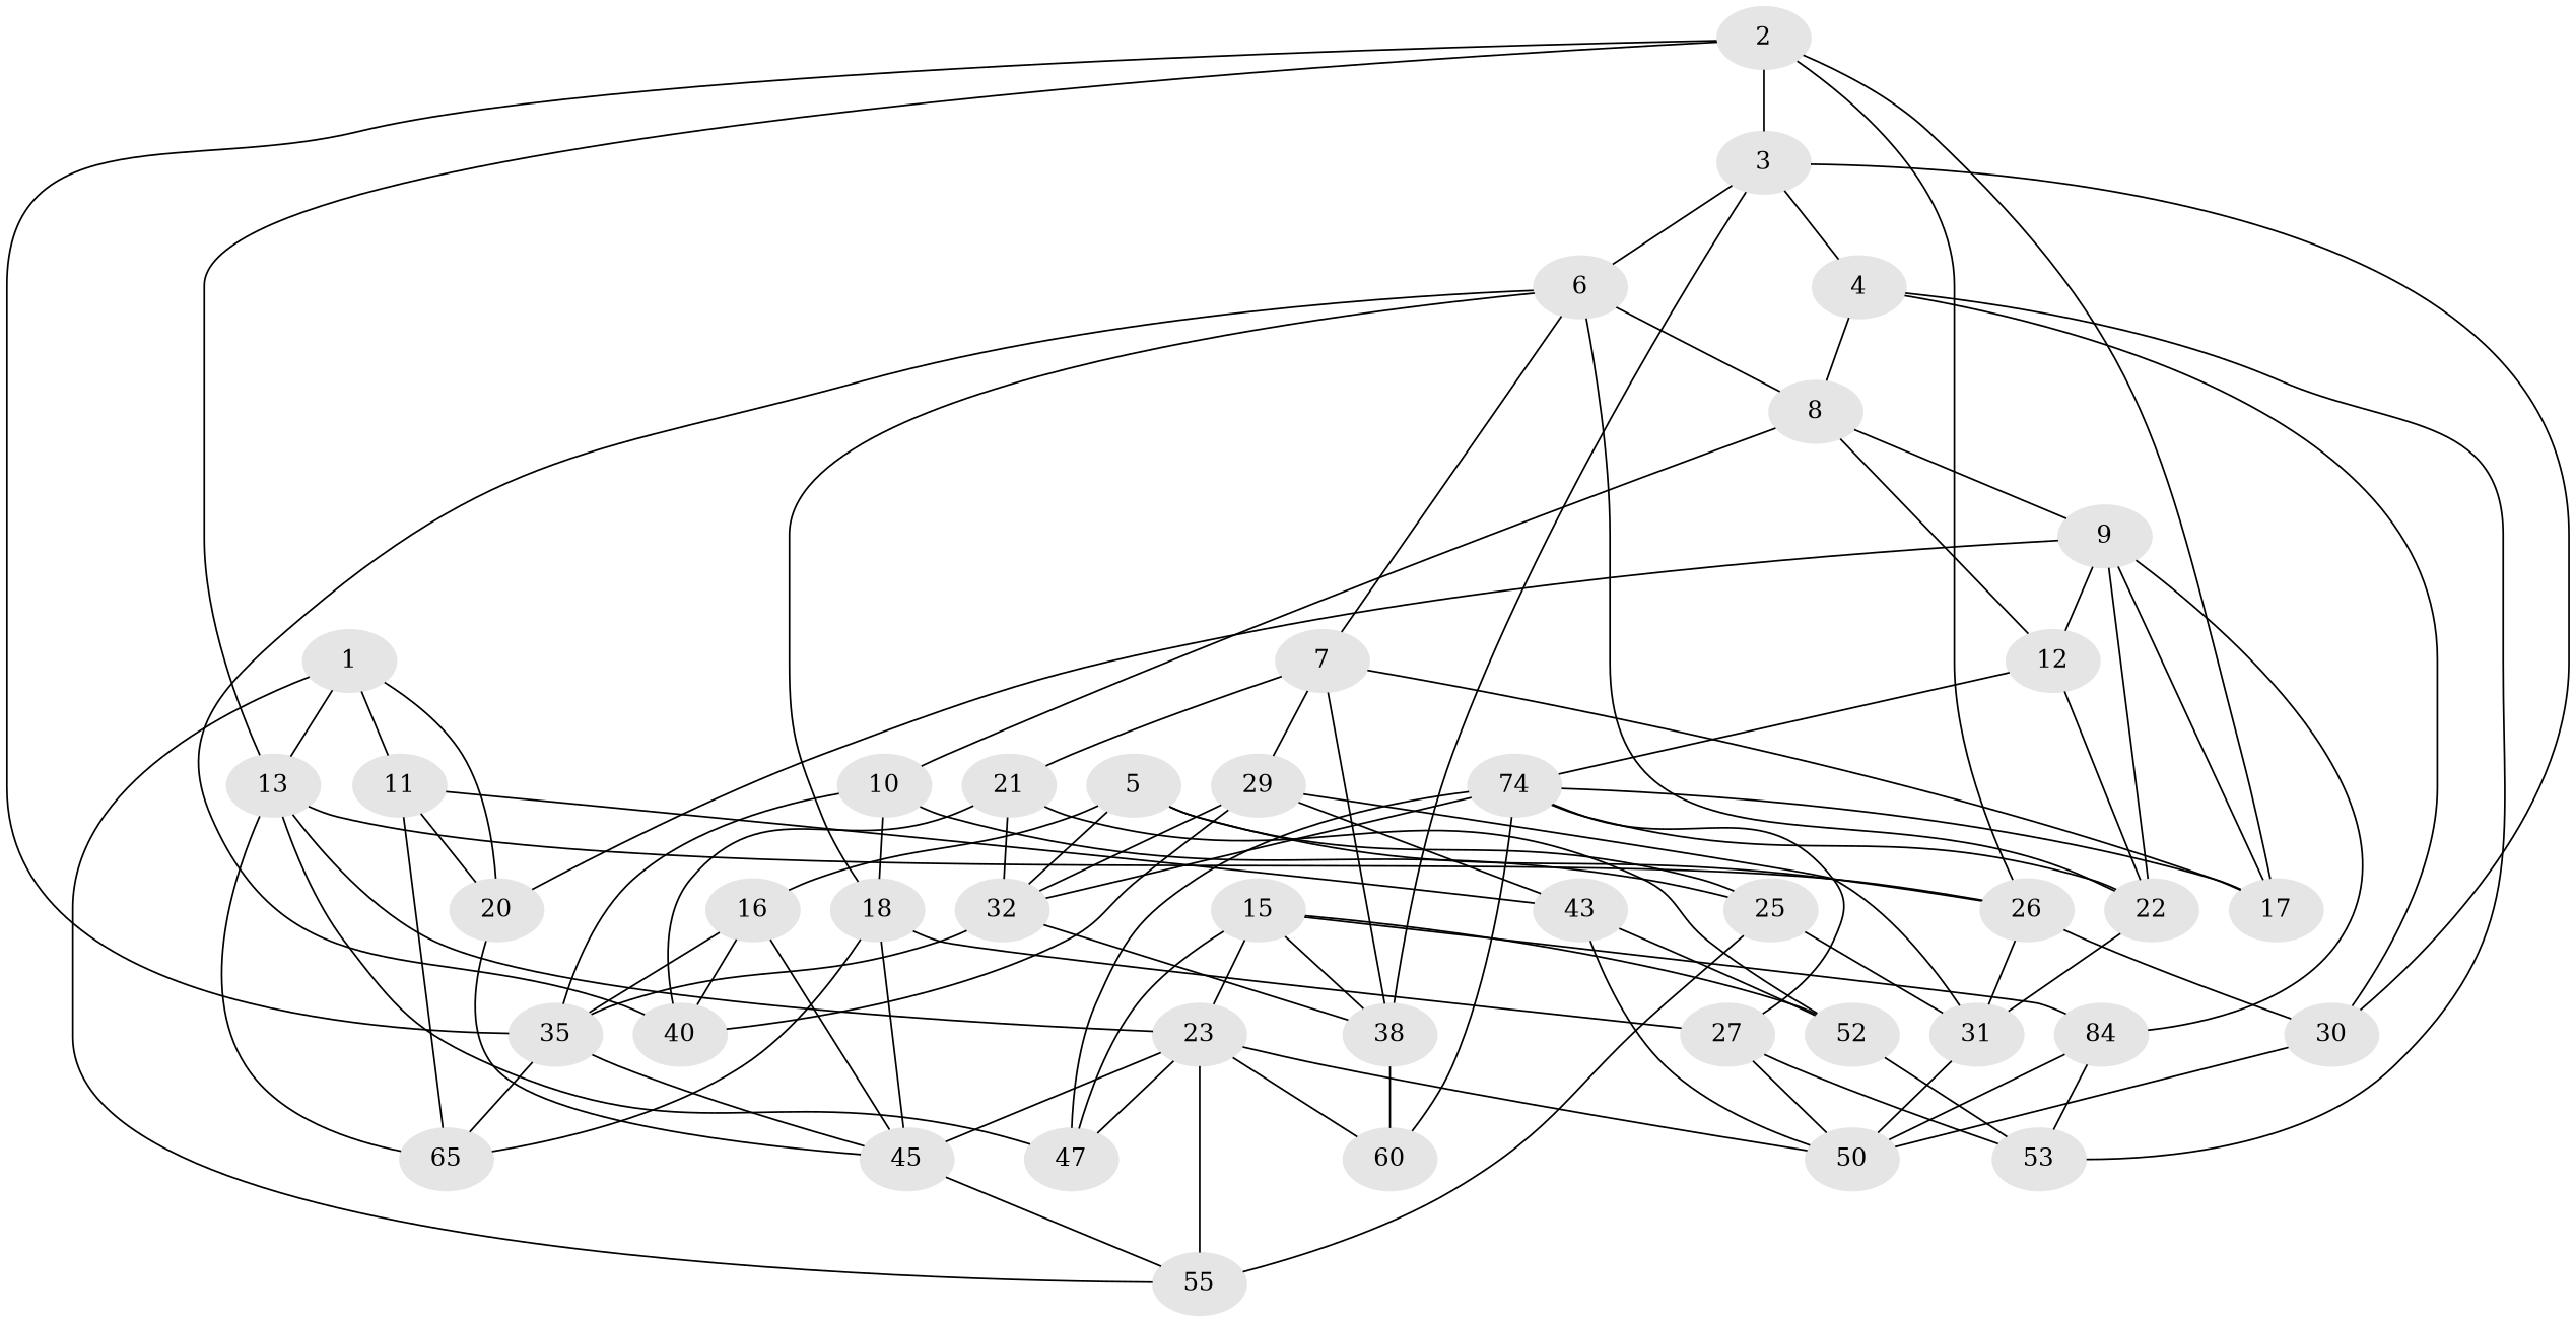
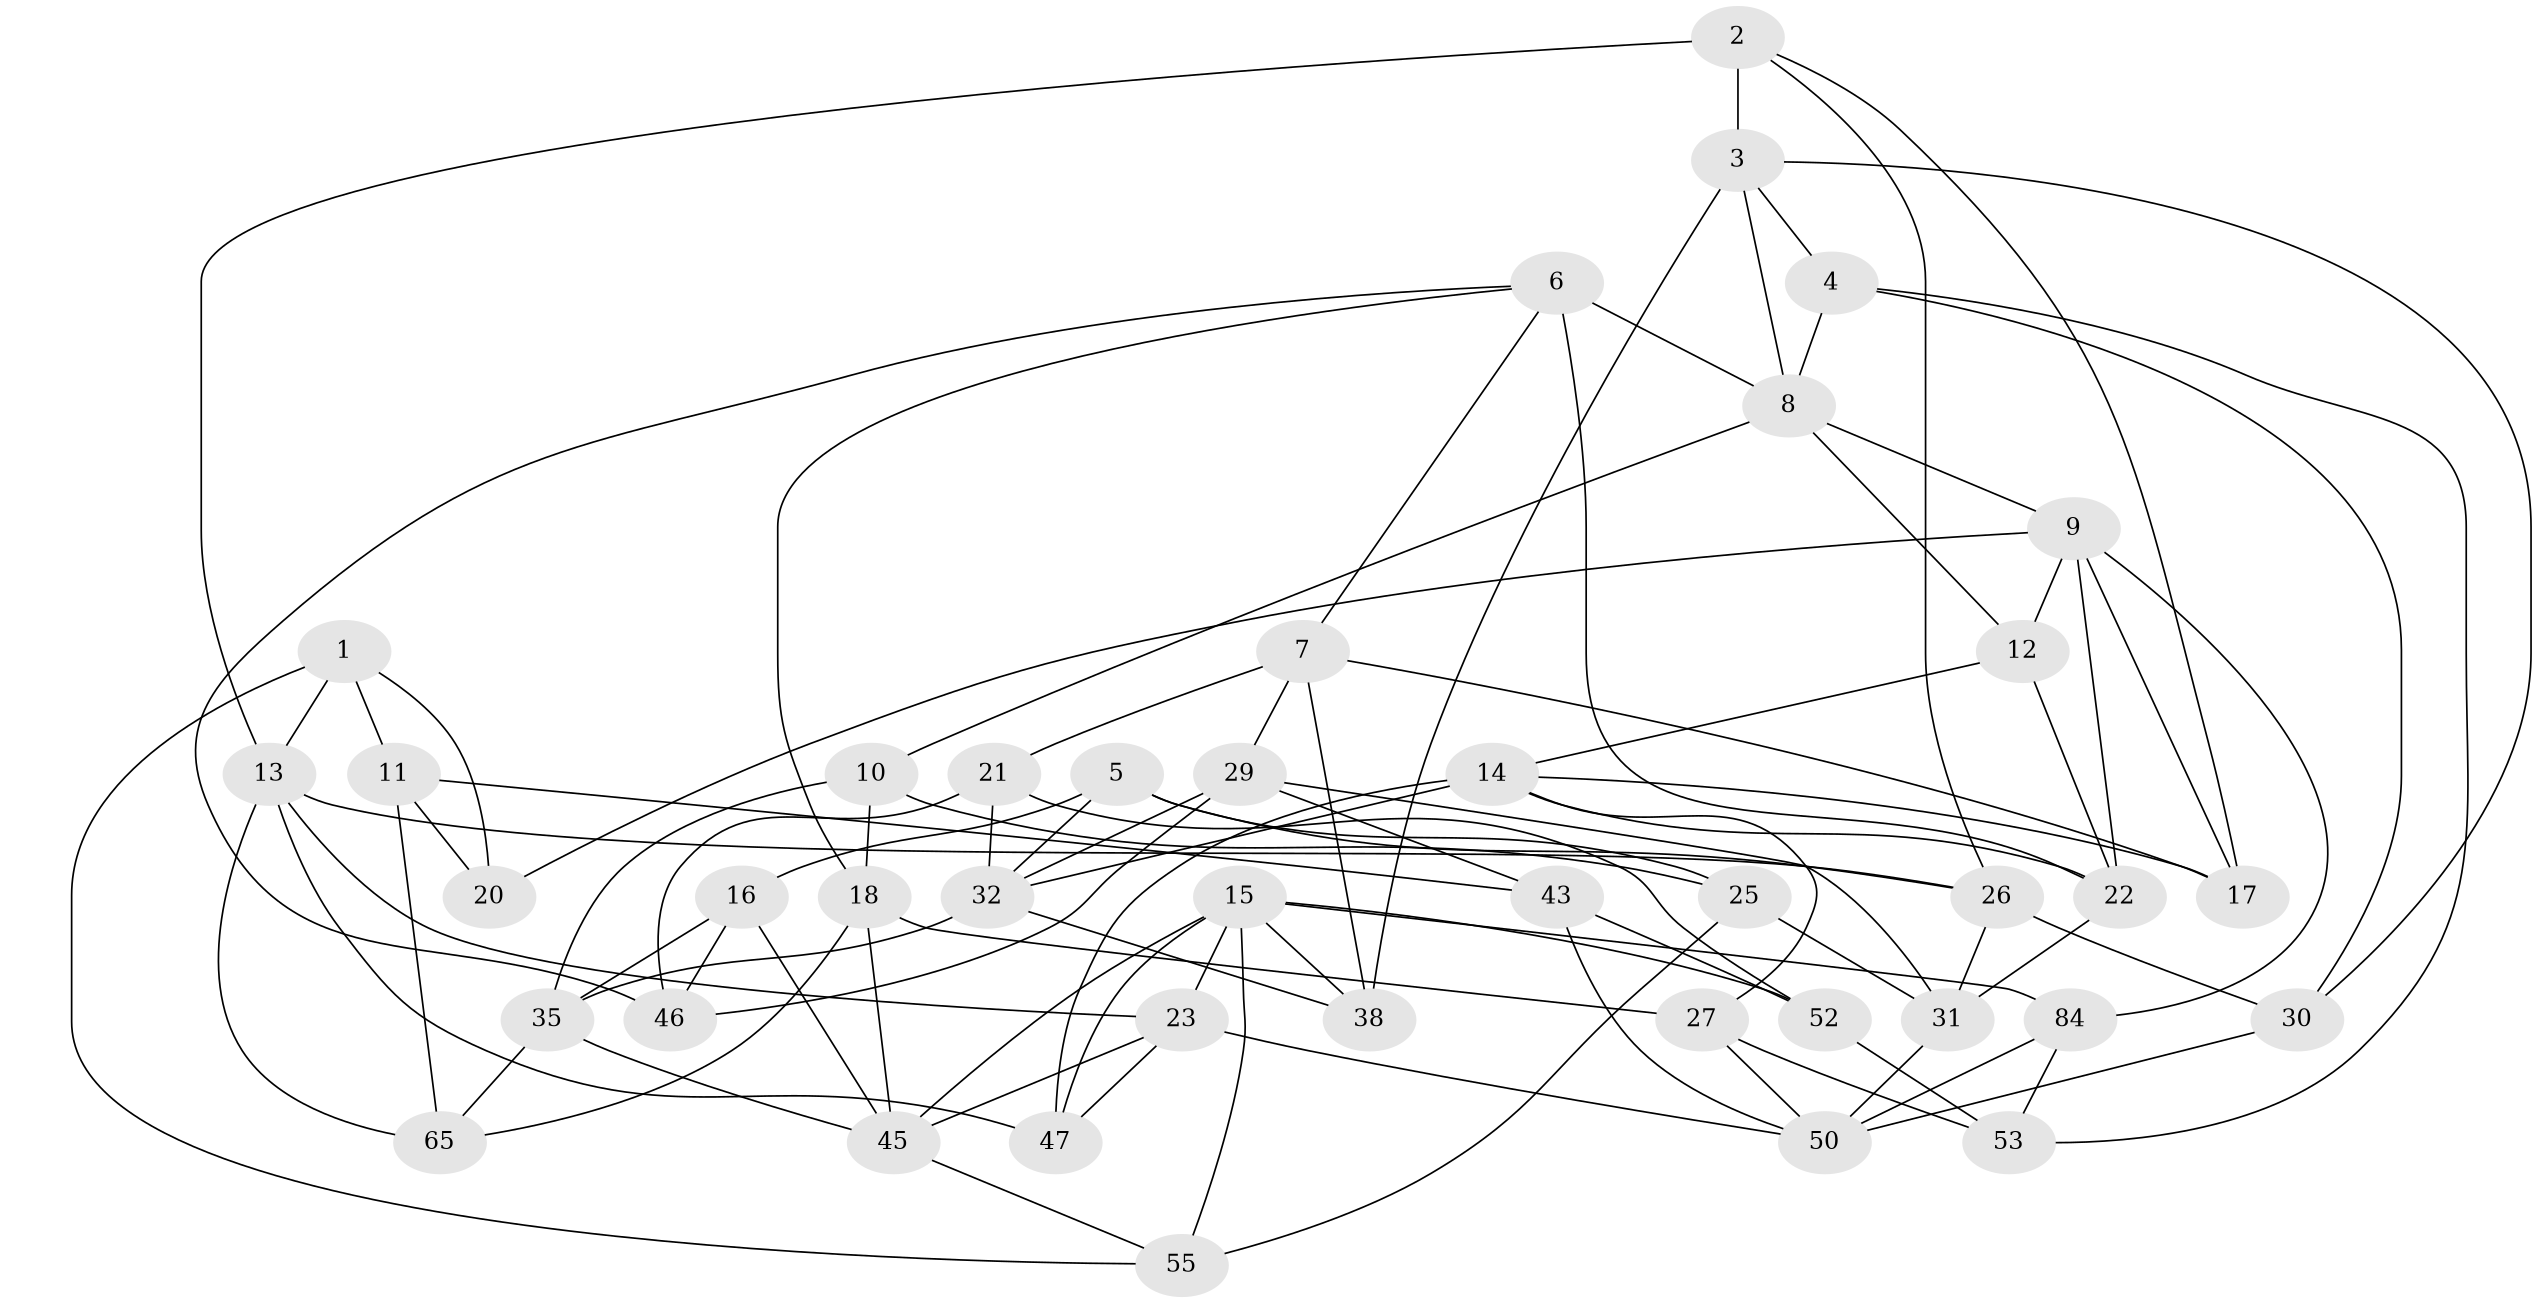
  graph {
    node [color=gray90 style=filled]
    1
    11
    13 [super="+24"]
    20
    55
    43
    n7 [label=65]
    26 [super="+41"]
    23 [super="+58"]
    47
    45 [super="+46"]
    2 [super="+19"]
    3 [super="+42"]
    17
    35 [super="+57"]
    4
    8 [super="+28"]
    30
    38
    31 [super="+39"]
    53
    9 [super="+33"]
    10
    12
    50 [super="+59"]
-   60
    5
    16
    25
    32 [super="+54"]
-   40
+   40 [label=46]
    6 [super="+49"]
    7 [super="+56"]
    18 [super="+34"]
    22 [super="+48"]
    21
    29 [super="+51"]
    27
    52
    n40 [label=84]
-   14 [super="+37" label=74]
+   14 [super="+37"]
    15 [super="+36"]
    1 -- 11
    1 -- 13
    1 -- 20
    1 -- 55
    11 -- 20
    11 -- 43
    11 -- n7
    13 -- n7
    13 -- 26
    13 -- 23
    13 -- 47
-   20 -- 45
+   15 -- 45
    43 -- 50
    43 -- 52
    26 -- 30
    26 -- 31 [weight=2]
    23 -- 47
    23 -- 45
    23 -- 50
-   23 -- 60
    45 -- 55
    2 -- 13
    2 -- 26
    2 -- 3 [weight=2]
    2 -- 17
-   2 -- 35
    3 -- 4
-   3 -- 6
+   3 -- 8
    3 -- 30
    3 -- 38
    35 -- n7
    35 -- 45
    4 -- 8
    4 -- 30
    4 -- 53
    8 -- 9
    8 -- 10
    8 -- 12
    30 -- 50
-   38 -- 60
    31 -- 50
    9 -- 20
    9 -- 17
    9 -- 12
    9 -- 22
    9 -- n40
    10 -- 35
    10 -- 25
    10 -- 18
    12 -- 22
    12 -- 14
    5 -- 26
    5 -- 16
    5 -- 25
    5 -- 32
    16 -- 45
    16 -- 35
    16 -- 40
    25 -- 55
    25 -- 31
    32 -- 35
    32 -- 38
    6 -- 8
    6 -- 40
    6 -- 7
    6 -- 18
    6 -- 22 [weight=2]
    7 -- 17
    7 -- 38
    7 -- 21
    7 -- 29 [weight=2]
    18 -- n7
    18 -- 45
    18 -- 27
    22 -- 31
    21 -- 32
    21 -- 40
    21 -- 52
    29 -- 43
    29 -- 31
    29 -- 32
    29 -- 40
    27 -- 53
    27 -- 50
    52 -- 53
    n40 -- 53
    n40 -- 50
    14 -- 47
    14 -- 17
-   14 -- 60
    14 -- 32
    14 -- 22
    14 -- 27
-   23 -- 55
+   15 -- 55
    15 -- 23
    15 -- 47
    15 -- 38
    15 -- 52
    15 -- n40
  }
